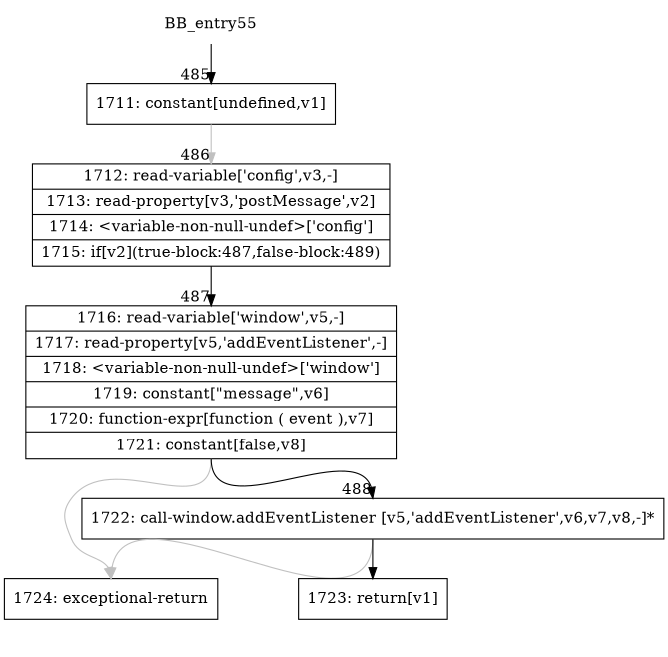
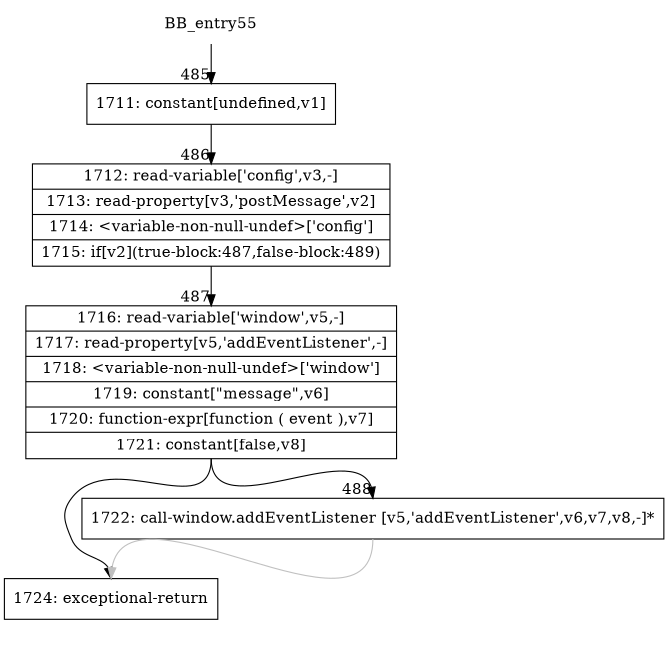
  digraph {
    rankdir=TD
    node [shape=record]
    edge [headport=n tailport=s]
    n1 [label=BB_entry55 shape=none]
    n2 [label="{1711: constant[undefined,v1]}"]
    n3 [label="{1712: read-variable['config',v3,-]|1713: read-property[v3,'postMessage',v2]|1714: \<variable-non-null-undef\>['config']|1715: if[v2](true-block:487,false-block:489)}"]
    n4 [label="{1716: read-variable['window',v5,-]|1717: read-property[v5,'addEventListener',-]|1718: \<variable-non-null-undef\>['window']|1719: constant[\"message\",v6]|1720: function-expr[function ( event ),v7]|1721: constant[false,v8]}"]
    n5 [label="{1724: exceptional-return}"]
    n6 [label="{1722: call-window.addEventListener [v5,'addEventListener',v6,v7,v8,-]*}"]
-   n7 [label="{1723: return[v1]}"]
    n1 -> n2 [headlabel="    485"]
-   n2 -> n3 [headlabel="      486" color=gray]
+   n2 -> n3 [headlabel="      486"]
    n3 -> n4 [headlabel="      487"]
-   n4 -> n5 [color=gray]
+   n4 -> n5 [color=black]
    n4 -> n6 [headlabel="      488"]
    n6 -> n5 [color=gray]
-   n6 -> n7
  }
